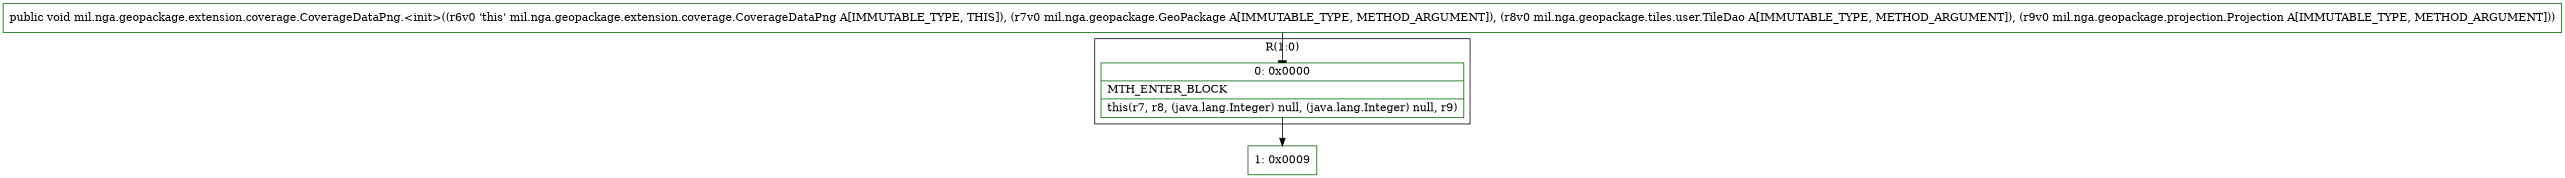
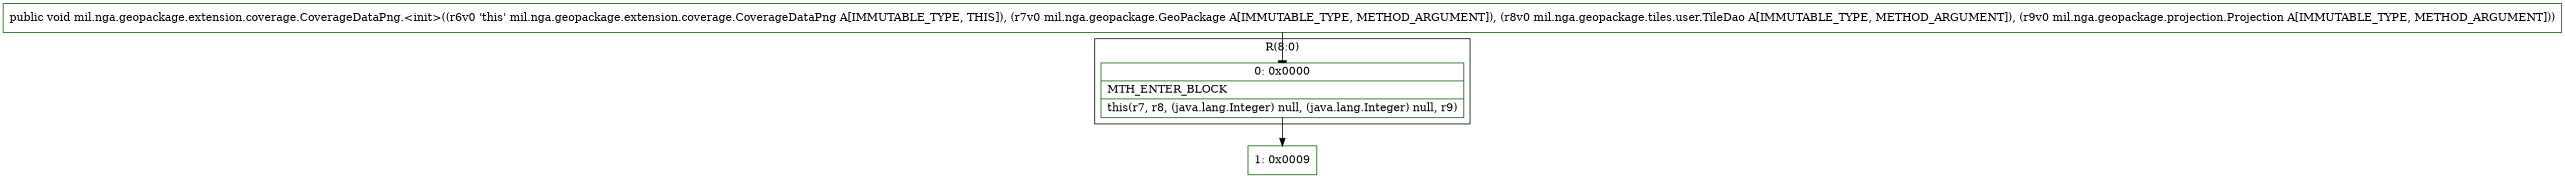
  digraph {
    node [color=darkgreen shape=record]
    n1 [label="{0\:\ 0x0000|MTH_ENTER_BLOCK\l|this(r7, r8, (java.lang.Integer) null, (java.lang.Integer) null, r9)\l}"]
    n2 [label="{1\:\ 0x0009}"]
    n3 [label="{public void mil.nga.geopackage.extension.coverage.CoverageDataPng.\<init\>((r6v0 'this' mil.nga.geopackage.extension.coverage.CoverageDataPng A[IMMUTABLE_TYPE, THIS]), (r7v0 mil.nga.geopackage.GeoPackage A[IMMUTABLE_TYPE, METHOD_ARGUMENT]), (r8v0 mil.nga.geopackage.tiles.user.TileDao A[IMMUTABLE_TYPE, METHOD_ARGUMENT]), (r9v0 mil.nga.geopackage.projection.Projection A[IMMUTABLE_TYPE, METHOD_ARGUMENT])) }"]
    subgraph cluster_1 {
-     label="R(1:0)"
+     label="R(8:0)"
      n1
    }
    n1 -> n2 [arrowhead=normal]
    n3 -> n1 [arrowhead=tee]
  }
